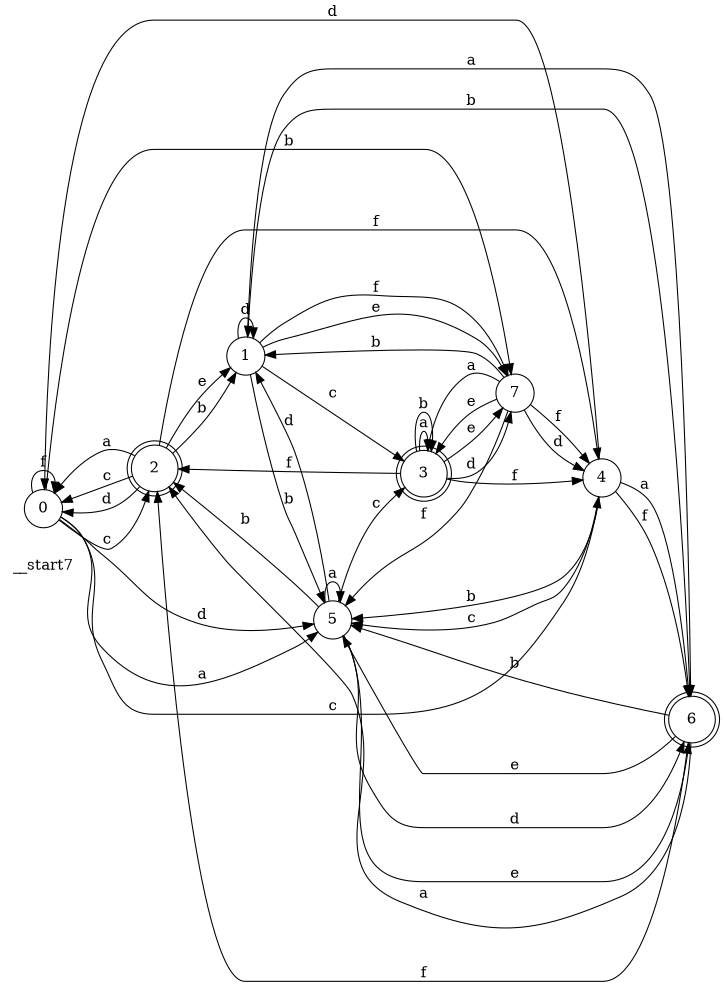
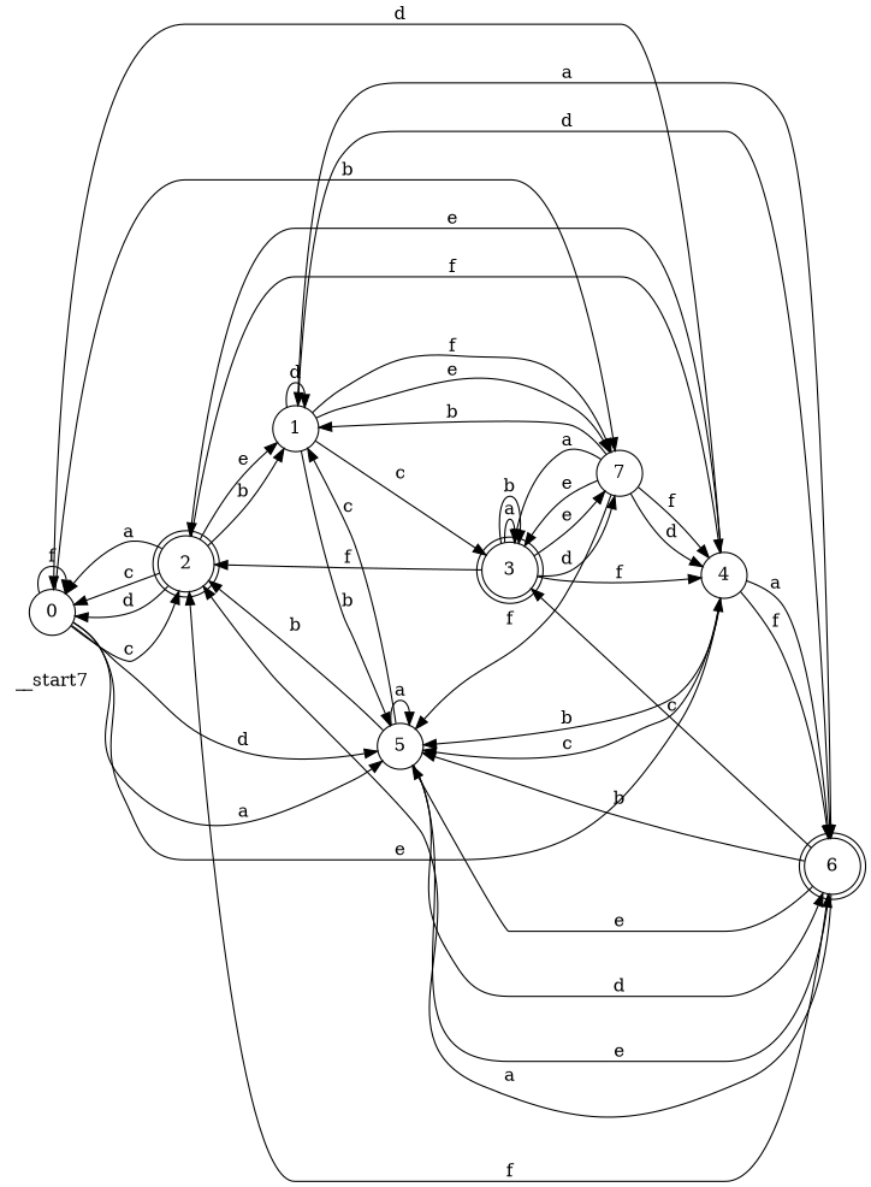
  digraph {
    rankdir=LR
    node [shape=circle color=black fillcolor=white style=filled]
    n1 [label=__start7 shape=none color="" fillcolor="" style=""]
    n2 [label=0]
    n3 [label=2 shape=doublecircle style="rounded,filled"]
    n4 [label=4]
    n5 [label=5]
    n6 [label=7]
    n7 [label=1]
    n8 [label=6 shape=doublecircle style="rounded,filled"]
    n9 [label=3 shape=doublecircle style="rounded,filled"]
    n2 -> n2 [label=f]
    n2 -> n3 [label=c]
-   n2 -> n4 [label=c]
+   n2 -> n4 [label=e]
    n2 -> n5 [label=a]
    n2 -> n5 [label=d]
    n2 -> n6 [label=b]
    n3 -> n2 [label=a]
    n3 -> n2 [label=c]
    n3 -> n2 [label=d]
    n3 -> n4 [label=f]
    n3 -> n7 [label=b]
    n3 -> n7 [label=e]
    n4 -> n2 [label=d]
+   n4 -> n3 [label=e]
    n4 -> n5 [label=b]
    n4 -> n5 [label=c]
    n4 -> n8 [label=a]
    n4 -> n8 [label=f]
    n5 -> n3 [label=b]
    n5 -> n5 [label=a]
-   n5 -> n7 [label=d]
+   n5 -> n7 [label=c]
    n5 -> n8 [label=d]
    n5 -> n8 [label=e]
    n6 -> n4 [label=d]
    n6 -> n4 [label=f]
    n6 -> n5 [label=f]
    n6 -> n7 [label=b]
    n6 -> n9 [label=a]
    n6 -> n9 [label=e]
    n7 -> n5 [label=b]
    n7 -> n6 [label=e]
    n7 -> n6 [label=f]
    n7 -> n7 [label=d]
    n7 -> n8 [label=a]
    n7 -> n9 [label=c]
    n8 -> n3 [label=a]
    n8 -> n3 [label=f]
    n8 -> n5 [label=b]
    n8 -> n5 [label=e]
-   n8 -> n7 [label=b]
-   n5 -> n9 [label=c]
+   n8 -> n7 [label=d]
+   n8 -> n9 [label=c]
    n9 -> n3 [label=f]
    n9 -> n4 [label=f]
    n9 -> n6 [label=d]
    n9 -> n6 [label=e]
    n9 -> n9 [label=a]
    n9 -> n9 [label=b]
  }
